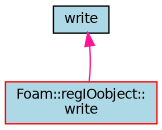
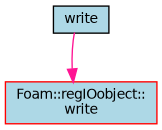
  digraph {
    rankdir=TB
    node [fillcolor=lightblue fontname=Helvetica fontsize=10 shape=record style=filled]
    n1 [color=black fontcolor=black height=0.2 label=write width=0.4]
    n2 [color=red height=0.2 label="Foam::regIOobject::\lwrite" width=0.4]
-   n2 -> n1 [color=deeppink fontname=Helvetica fontsize=10 labelfontname=Helvetica labelfontsize=10 style=solid]
+   n1 -> n2 [color=deeppink fontname=Helvetica fontsize=10 labelfontname=Helvetica labelfontsize=10 style=solid]
  }
